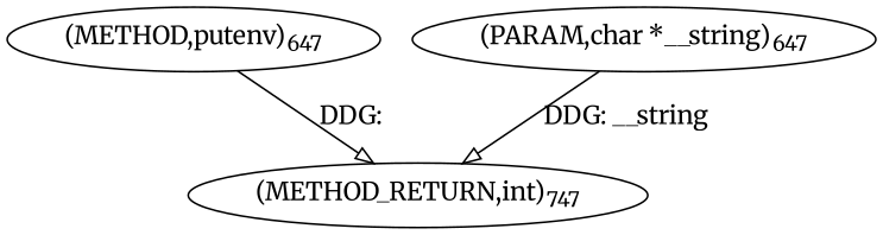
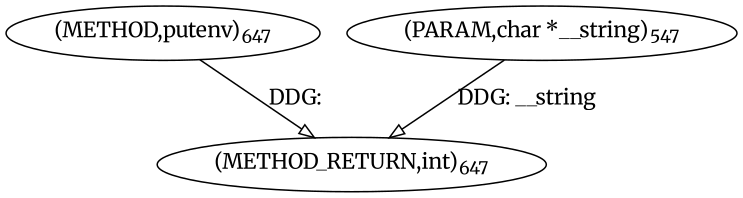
  digraph {
    fontname=Merriweather
    node [fontname=Merriweather]
    edge [arrowhead=onormal fontname=Merriweather]
    n1 [label=<(METHOD,putenv)<SUB>647</SUB>>]
-   n2 [label=<(METHOD_RETURN,int)<SUB>747</SUB>>]
-   n3 [label=<(PARAM,char *__string)<SUB>647</SUB>>]
+   n2 [label=<(METHOD_RETURN,int)<SUB>647</SUB>>]
+   n3 [label=<(PARAM,char *__string)<SUB>547</SUB>>]
    n1 -> n2 [label="DDG: "]
    n3 -> n2 [label="DDG: __string"]
  }
